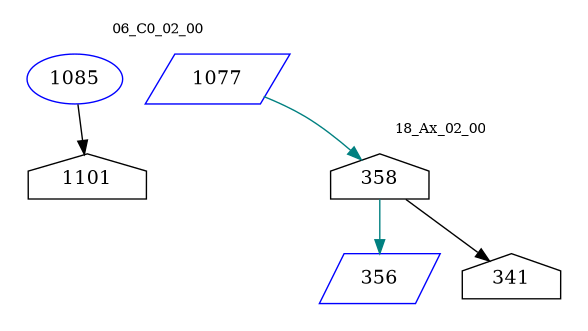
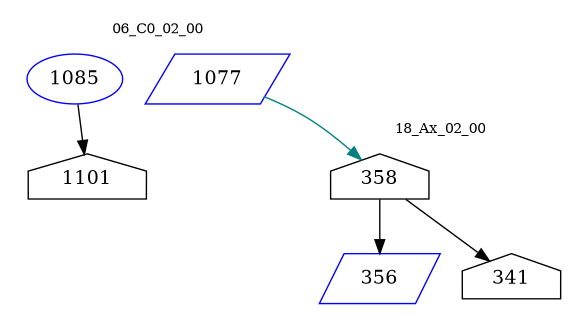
  digraph {
    node [color=black shape=house]
    edge [color=teal]
    n1 [label=358]
    n2 [color=blue label=356 shape=parallelogram]
    n3 [label=341]
    n4 [color=blue label=1077 shape=parallelogram]
    n5 [color=blue label=1085 shape=ellipse]
    n6 [label=1101]
    subgraph cluster_1 {
      color=white
      fontsize=10
      label="18_Ax_02_00"
      n1
      n2
      n3
    }
    subgraph cluster_2 {
      color=white
      fontsize=10
      label="06_C0_02_00"
      n4
      n5
      n6
    }
-   n1 -> n2
+   n1 -> n2 [color=black]
    n1 -> n3 [color=black]
    n4 -> n1
    n5 -> n6 [color=black]
  }
